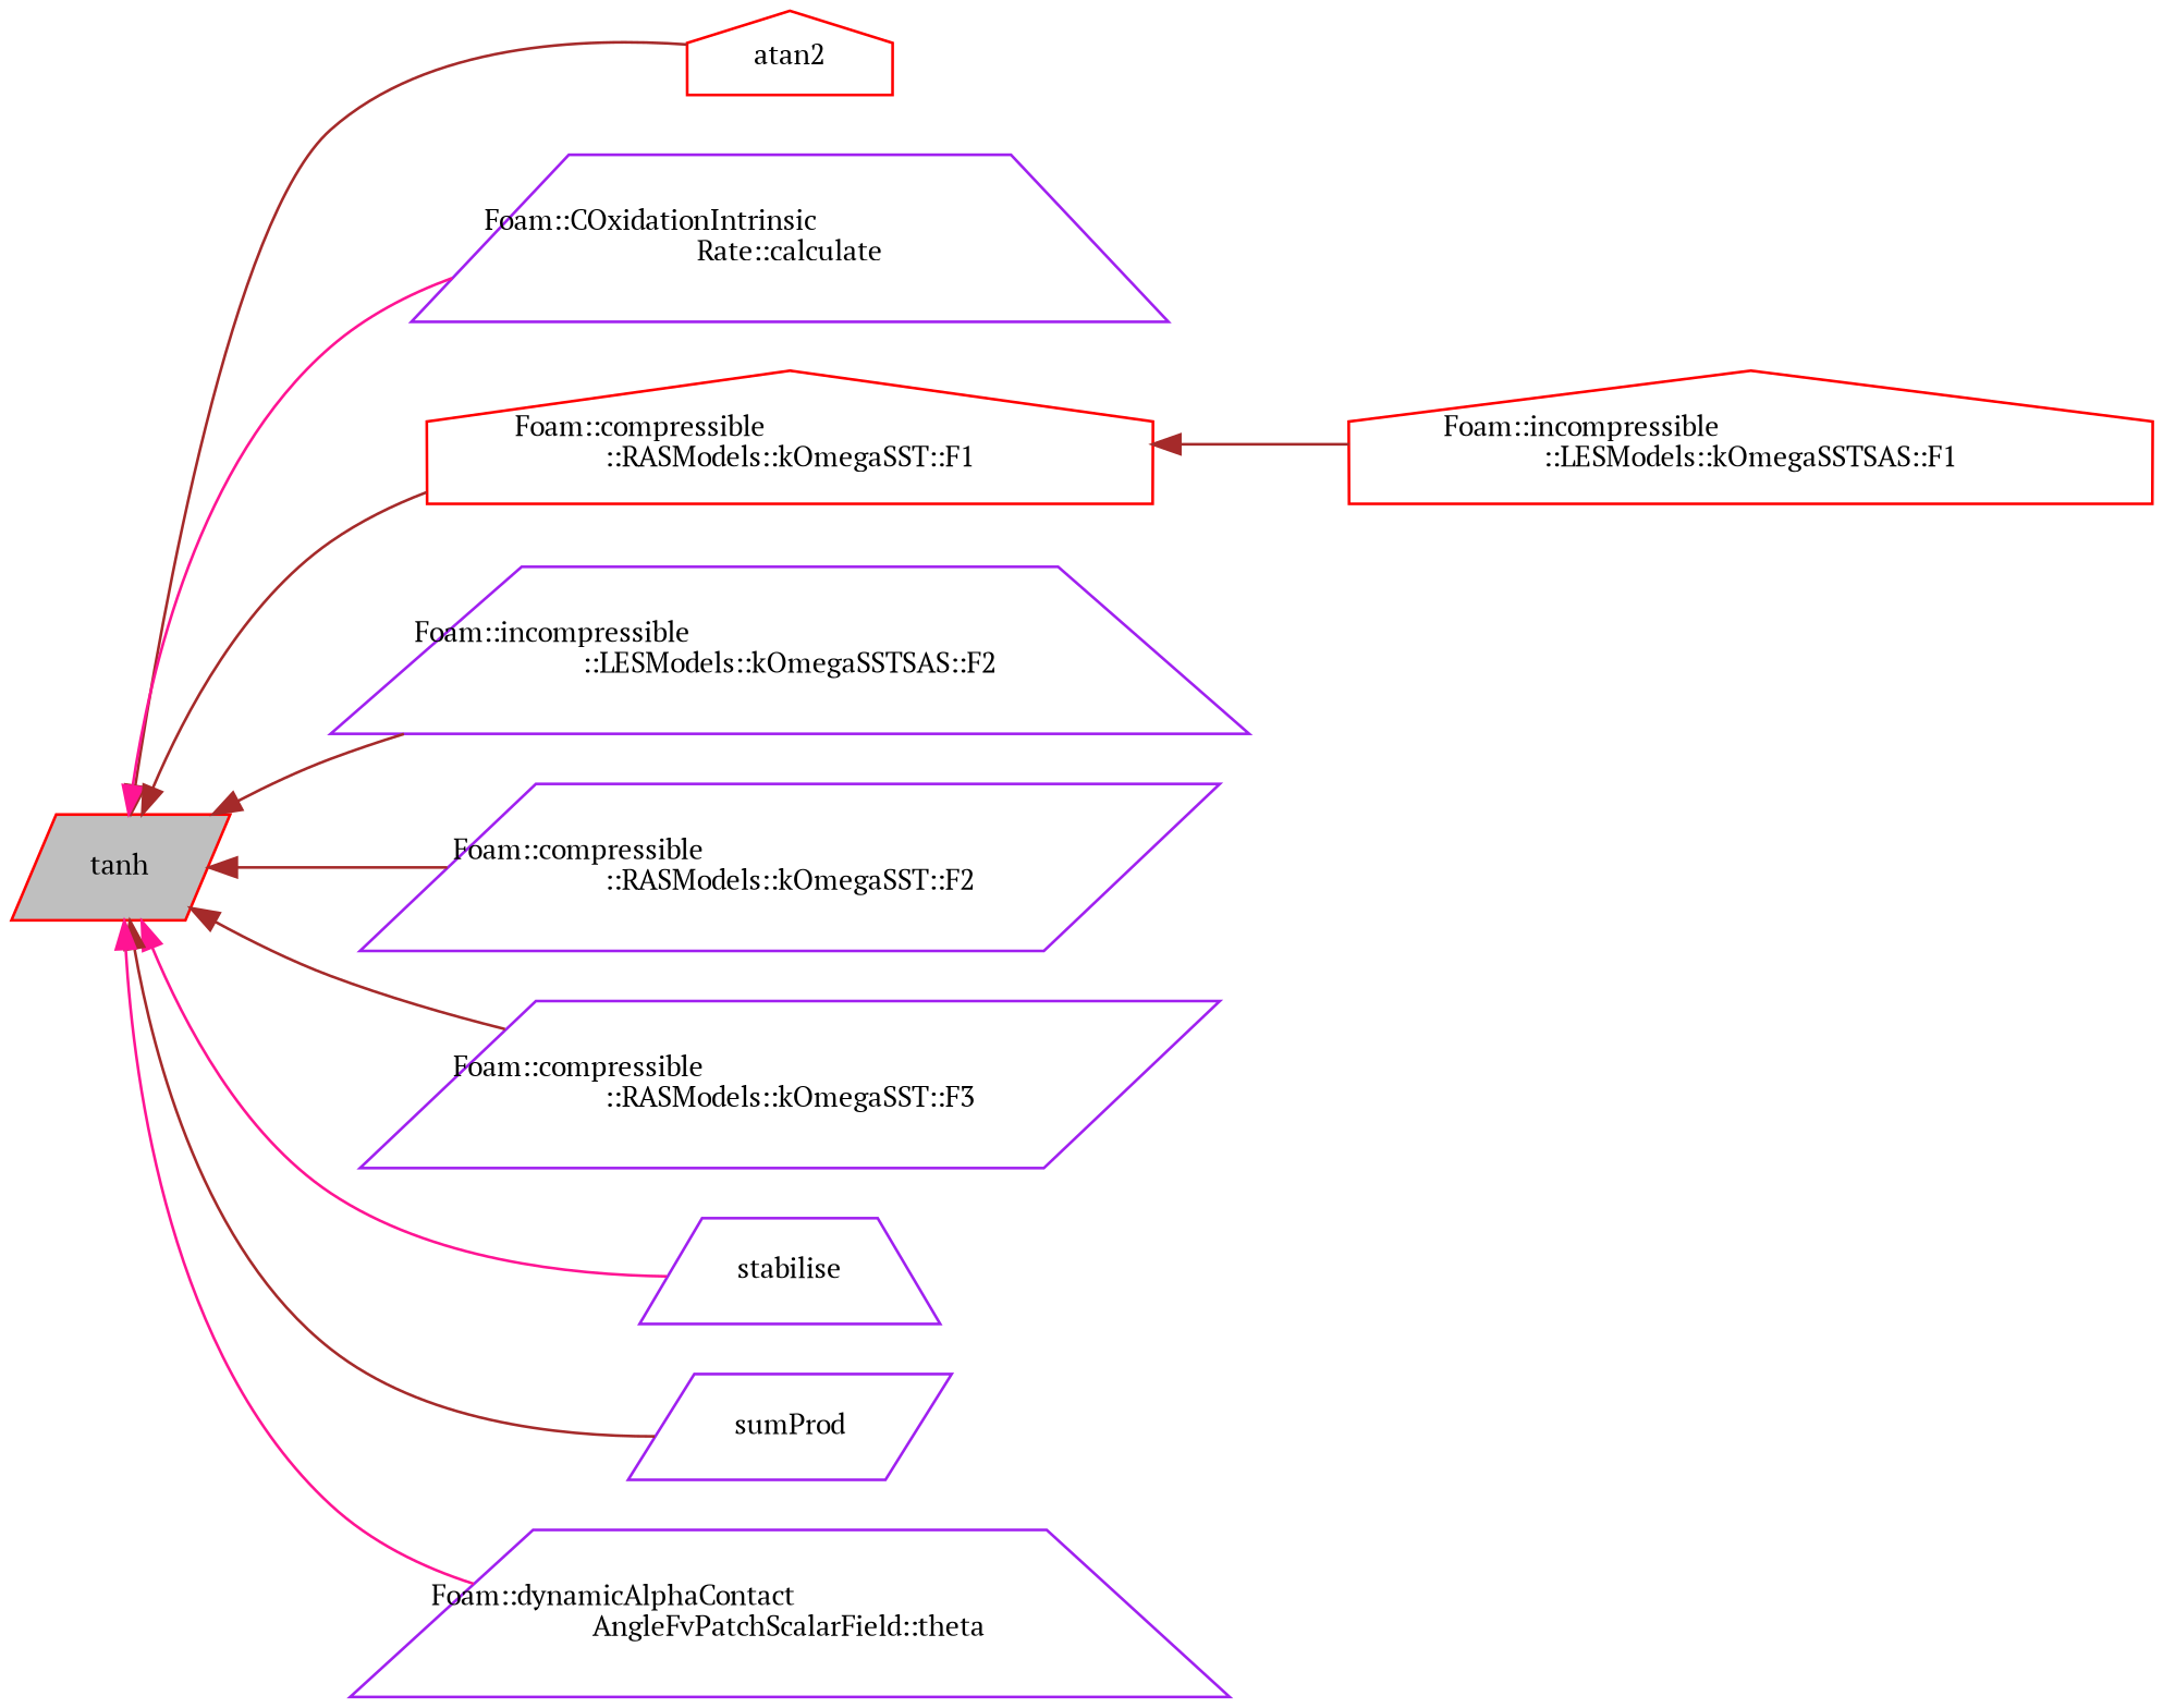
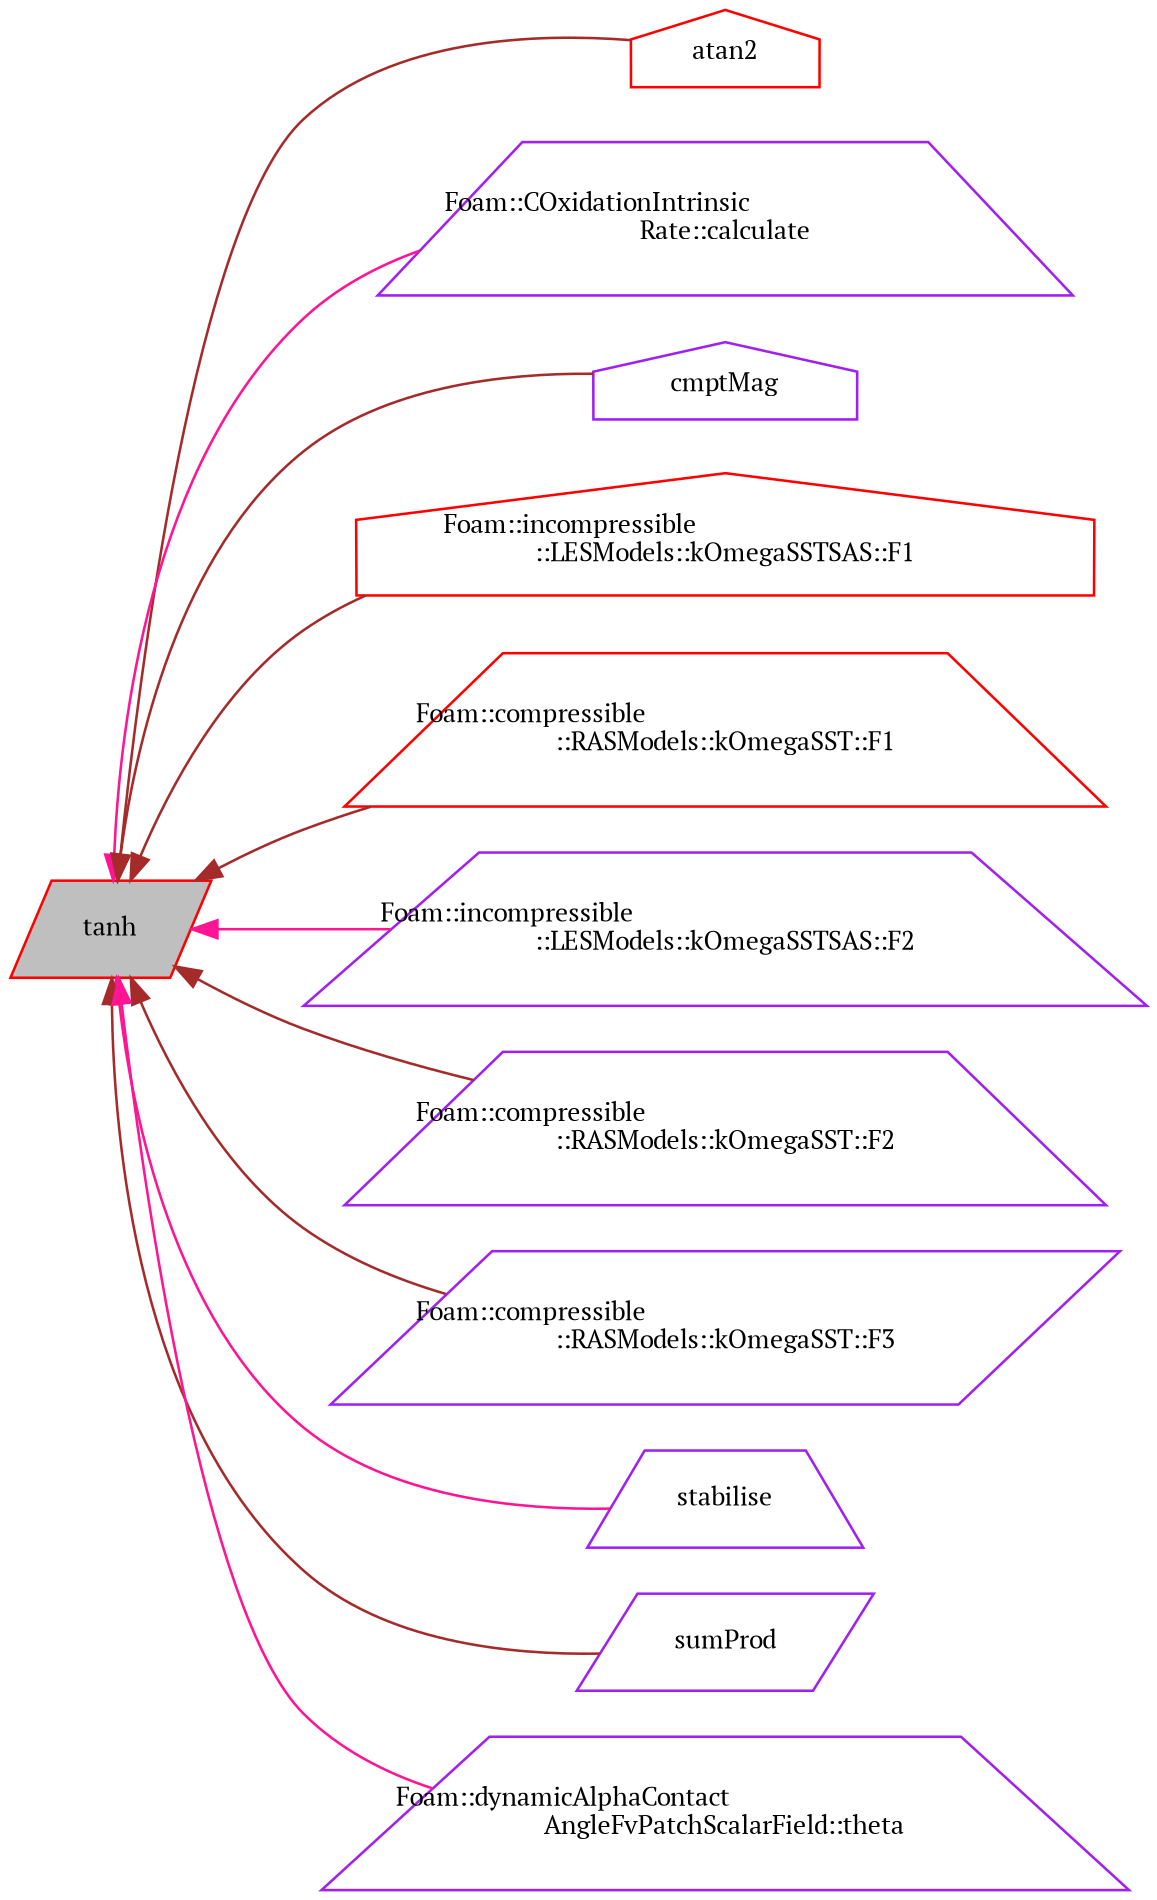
  digraph {
    fontname="PT Serif"
    rankdir=LR
    node [color=purple fontname="PT Serif" fontsize=10 shape=parallelogram]
    edge [color=brown dir=back fontname="PT Serif" fontsize=10 labelfontname=FreeSans labelfontsize=10 style=solid]
    n1 [color=red fillcolor=grey75 fontcolor=black height=0.2 label=tanh style=filled width=0.4]
    n2 [color=red height=0.2 label=atan2 shape=house width=0.4]
    n3 [height=0.2 label="Foam::COxidationIntrinsic\lRate::calculate" shape=trapezium width=0.4]
+   n4 [height=0.2 label=cmptMag shape=house width=0.4]
    n5 [color=red height=0.2 label="Foam::incompressible\l::LESModels::kOmegaSSTSAS::F1" shape=house width=0.4]
-   n6 [color=red height=0.2 label="Foam::compressible\l::RASModels::kOmegaSST::F1" shape=house width=0.4]
+   n6 [color=red height=0.2 label="Foam::compressible\l::RASModels::kOmegaSST::F1" shape=trapezium width=0.4]
    n7 [height=0.2 label="Foam::incompressible\l::LESModels::kOmegaSSTSAS::F2" shape=trapezium width=0.4]
-   n8 [height=0.2 label="Foam::compressible\l::RASModels::kOmegaSST::F2" width=0.4]
+   n8 [height=0.2 label="Foam::compressible\l::RASModels::kOmegaSST::F2" shape=trapezium width=0.4]
    n9 [height=0.2 label="Foam::compressible\l::RASModels::kOmegaSST::F3" width=0.4]
    n10 [height=0.2 label=stabilise shape=trapezium width=0.4]
    n11 [height=0.2 label=sumProd width=0.4]
    n12 [height=0.2 label="Foam::dynamicAlphaContact\lAngleFvPatchScalarField::theta" shape=trapezium width=0.4]
    n1 -> n2
    n1 -> n3 [color=deeppink]
-   n6 -> n5
+   n1 -> n4
+   n1 -> n5
    n1 -> n6
-   n1 -> n7
+   n1 -> n7 [color=deeppink]
    n1 -> n8
    n1 -> n9
    n1 -> n10 [color=deeppink]
    n1 -> n11
    n1 -> n12 [color=deeppink]
  }
